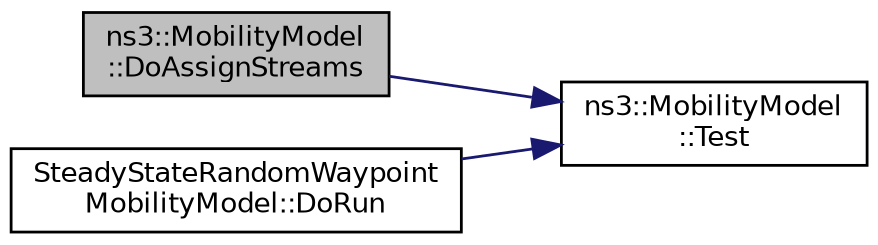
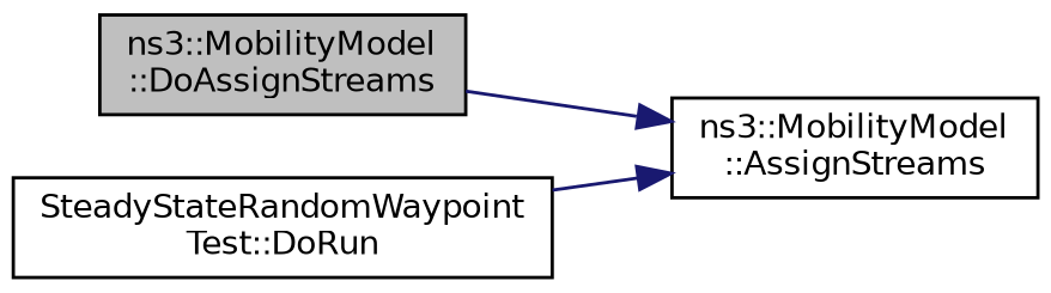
  digraph {
    rankdir=RL
    node [color=black fillcolor=white fontname=Helvetica fontsize=10 shape=record style=filled]
    edge [color=midnightblue dir=back fontname=Helvetica fontsize=10 labelfontname=Helvetica labelfontsize=10 style=solid]
    n1 [fillcolor=grey75 fontcolor=black height=0.2 label="ns3::MobilityModel\l::DoAssignStreams" width=0.4]
-   n2 [height=0.2 label="ns3::MobilityModel\l::Test" width=0.4]
-   n3 [height=0.2 label="SteadyStateRandomWaypoint\lMobilityModel::DoRun" width=0.4]
+   n2 [height=0.2 label="ns3::MobilityModel\l::AssignStreams" width=0.4]
+   n3 [height=0.2 label="SteadyStateRandomWaypoint\lTest::DoRun" width=0.4]
    n2 -> n1
    n2 -> n3
  }
